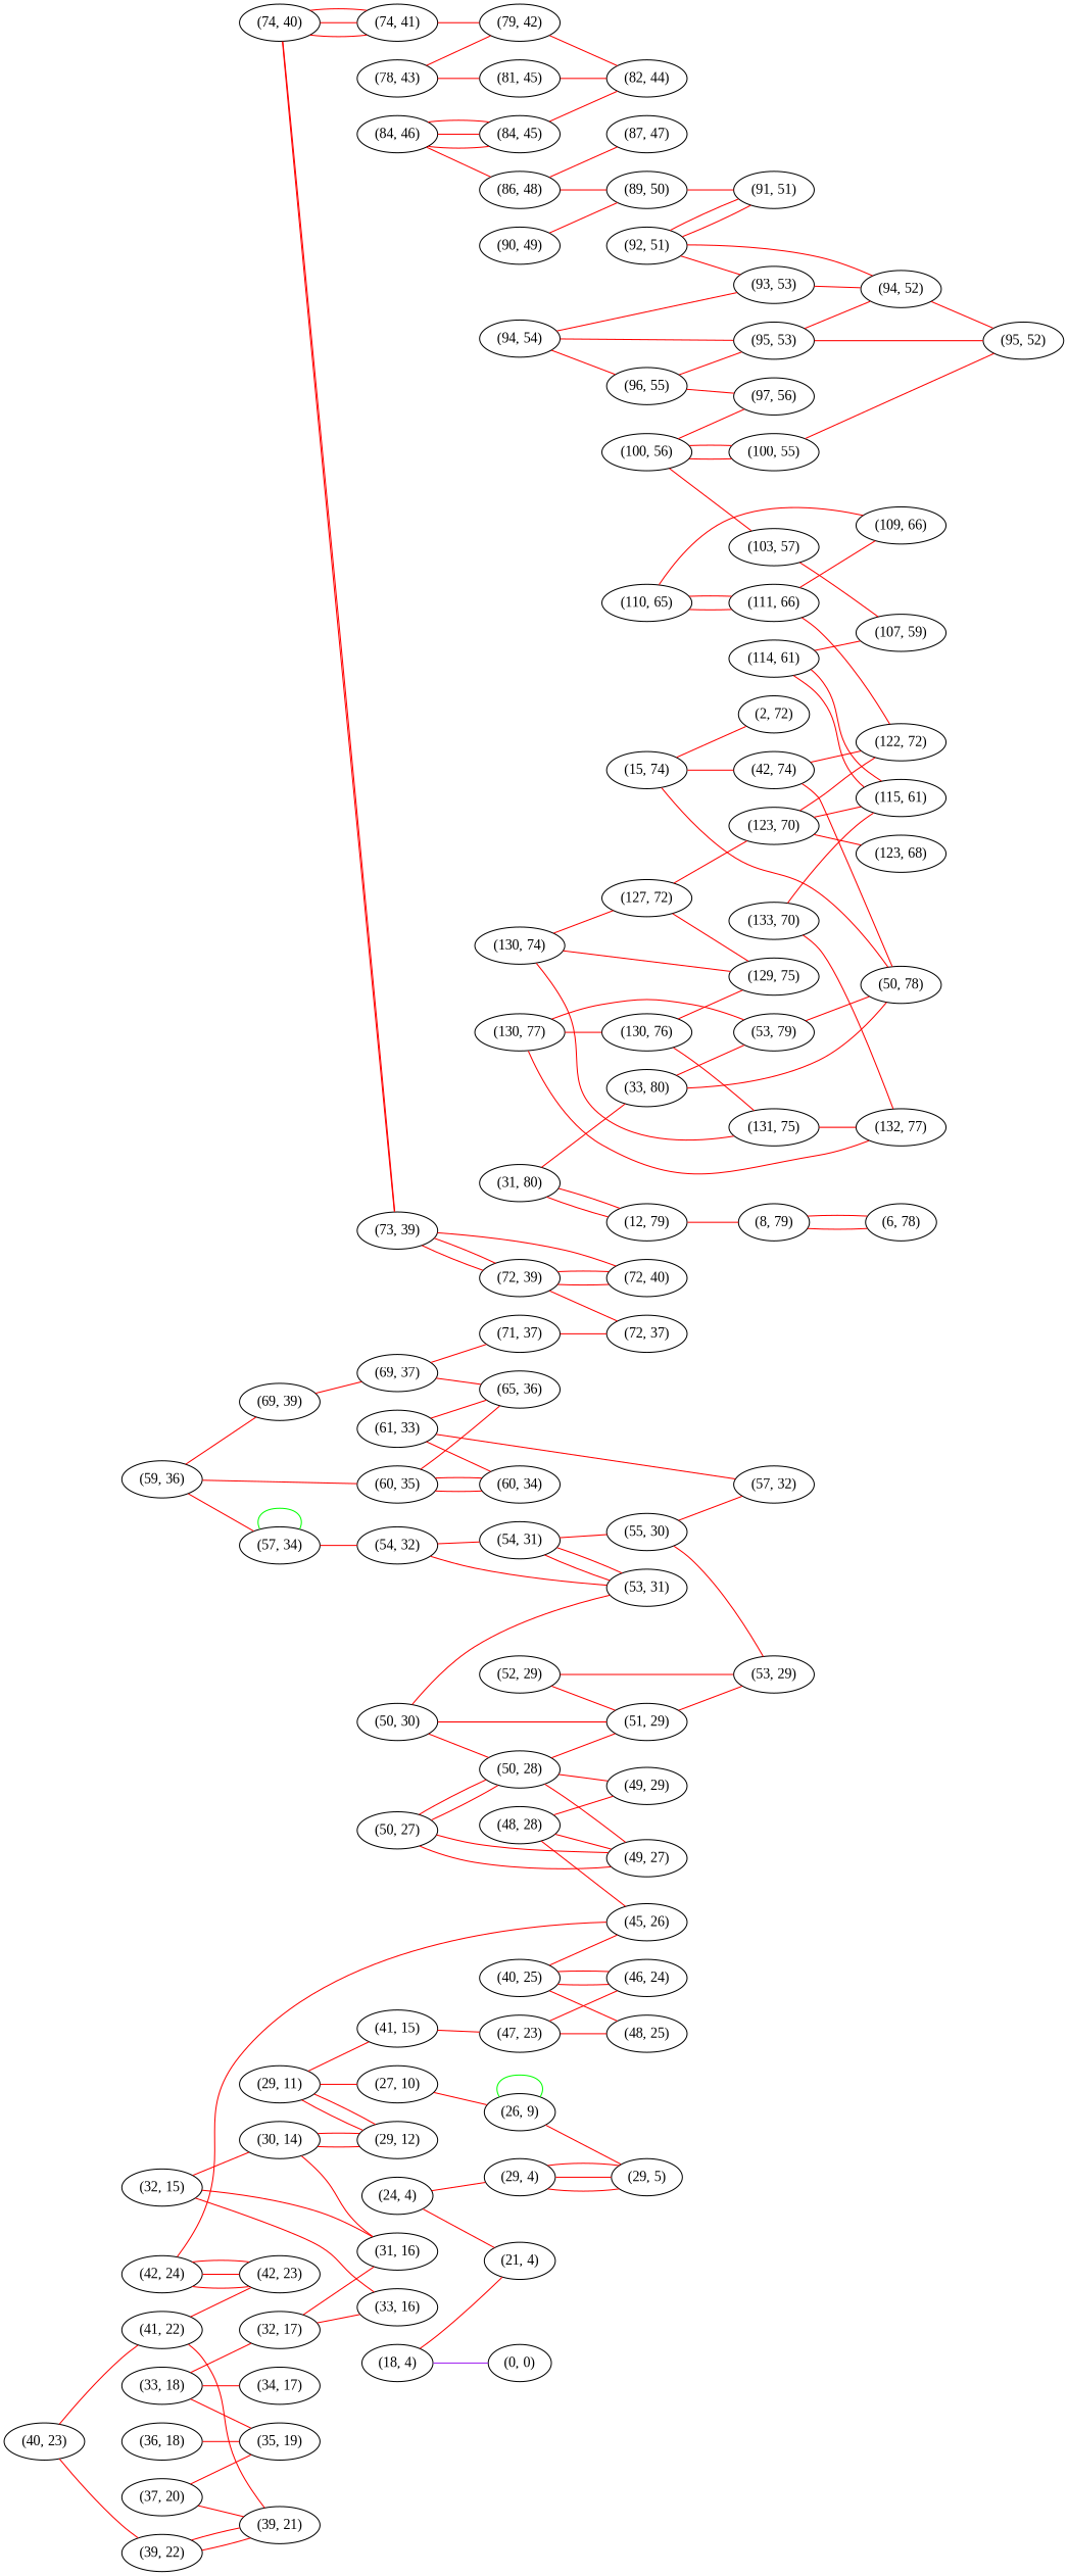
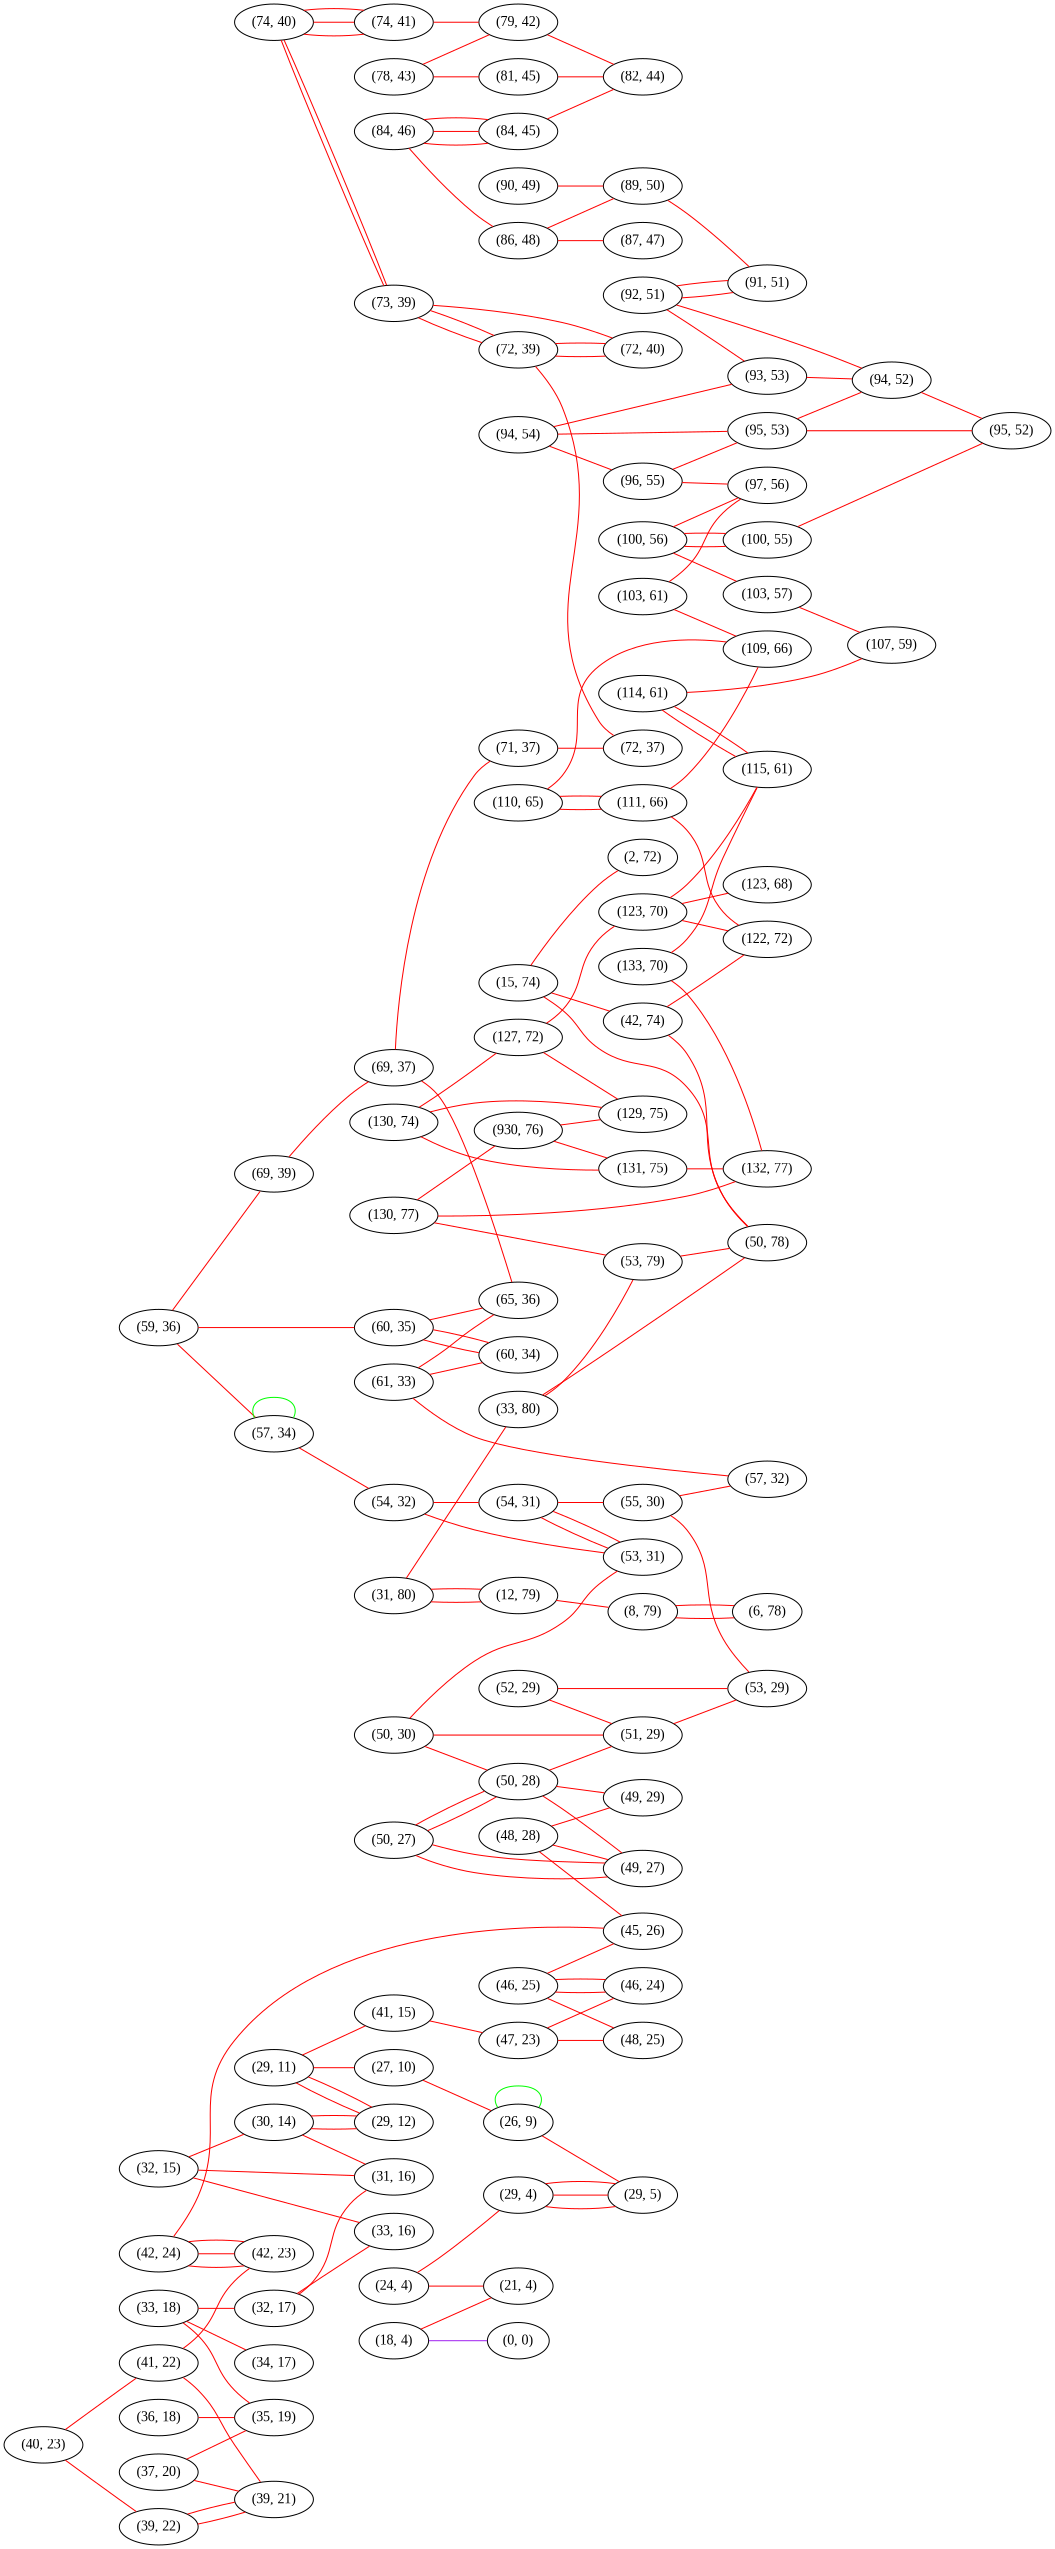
  graph {
    fontname="Liberation Serif"
    rankdir=LR
    node [fontname="Liberation Serif"]
    edge [color=red fontname="Liberation Serif" weight=1]
    "(74, 40)"
    "(74, 41)"
    "(73, 39)"
    "(79, 42)"
    "(72, 39)"
    "(72, 40)"
-   "(46, 25)" [label="(40, 25)"]
+   "(46, 25)"
    "(48, 25)"
    "(46, 24)"
    "(45, 26)"
    "(18, 4)"
    "(21, 4)"
    "(0, 0)"
    "(15, 74)"
    "(42, 74)"
    "(2, 72)"
    "(50, 78)"
    "(122, 72)"
    "(130, 74)"
    "(127, 72)"
    "(129, 75)"
    "(131, 75)"
    "(123, 70)"
    "(132, 77)"
    "(37, 20)"
    "(35, 19)"
    "(39, 21)"
    n28 [label="(69, 39)"]
    "(59, 36)"
    "(57, 34)"
    "(60, 35)"
    "(69, 37)"
    "(54, 32)"
    "(65, 36)"
    "(60, 34)"
    "(71, 37)"
    "(31, 80)"
    "(33, 80)"
    "(12, 79)"
    "(53, 79)"
    "(8, 79)"
    "(94, 54)"
    "(93, 53)"
    "(96, 55)"
    "(95, 53)"
    "(94, 52)"
    "(97, 56)"
    "(95, 52)"
    "(100, 56)"
    "(100, 55)"
    "(103, 57)"
    "(107, 59)"
    "(54, 31)"
    "(53, 31)"
    "(110, 65)"
    "(111, 66)"
    "(109, 66)"
+   "(103, 61)"
    "(84, 46)"
    "(86, 48)"
    "(84, 45)"
    "(87, 47)"
    "(89, 50)"
    "(82, 44)"
    "(92, 51)"
    "(91, 51)"
    "(115, 61)"
    "(123, 68)"
    "(32, 15)"
    "(30, 14)"
    "(31, 16)"
    "(33, 16)"
    "(29, 12)"
    "(133, 70)"
    "(50, 27)"
    "(50, 28)"
    "(49, 27)"
    "(51, 29)"
    "(49, 29)"
    "(29, 11)"
    "(41, 15)"
    "(27, 10)"
    "(47, 23)"
    "(26, 9)"
    "(24, 4)"
    "(29, 4)"
    "(29, 5)"
    "(55, 30)"
    "(53, 29)"
    "(78, 43)"
    "(81, 45)"
    "(33, 18)"
    "(32, 17)"
    "(34, 17)"
    "(72, 37)"
    "(6, 78)"
    "(40, 23)"
    "(41, 22)"
    "(39, 22)"
    "(42, 23)"
    "(36, 18)"
    "(130, 77)"
-   "(130, 76)"
+   "(130, 76)" [label="(930, 76)"]
    "(52, 29)"
    "(57, 32)"
    "(90, 49)"
    "(114, 61)"
    "(48, 28)"
    "(61, 33)"
    "(50, 30)"
    "(42, 24)"
    "(74, 40)" -- "(74, 41)"
    "(74, 40)" -- "(74, 41)"
    "(74, 40)" -- "(74, 41)"
    "(74, 40)" -- "(73, 39)"
    "(74, 40)" -- "(73, 39)"
    "(74, 41)" -- "(79, 42)"
    "(73, 39)" -- "(72, 39)"
    "(73, 39)" -- "(72, 39)"
    "(73, 39)" -- "(72, 40)"
    "(79, 42)" -- "(82, 44)"
    "(72, 39)" -- "(72, 40)"
    "(72, 39)" -- "(72, 40)"
    "(72, 39)" -- "(72, 37)"
    "(46, 25)" -- "(48, 25)"
    "(46, 25)" -- "(46, 24)"
    "(46, 25)" -- "(46, 24)"
    "(46, 25)" -- "(45, 26)"
    "(18, 4)" -- "(21, 4)"
    "(18, 4)" -- "(0, 0)" [color=purple weight=4]
    "(15, 74)" -- "(42, 74)"
    "(15, 74)" -- "(2, 72)"
    "(15, 74)" -- "(50, 78)"
    "(42, 74)" -- "(50, 78)"
    "(42, 74)" -- "(122, 72)"
    "(130, 74)" -- "(127, 72)"
    "(130, 74)" -- "(129, 75)"
    "(130, 74)" -- "(131, 75)"
    "(127, 72)" -- "(129, 75)"
    "(127, 72)" -- "(123, 70)"
    "(131, 75)" -- "(132, 77)"
    "(123, 70)" -- "(122, 72)"
    "(123, 70)" -- "(115, 61)"
    "(123, 70)" -- "(123, 68)"
    "(37, 20)" -- "(35, 19)"
    "(37, 20)" -- "(39, 21)"
    n28 -- "(69, 37)"
    "(59, 36)" -- n28
    "(59, 36)" -- "(57, 34)"
    "(59, 36)" -- "(60, 35)"
    "(57, 34)" -- "(57, 34)" [color=green weight=2]
    "(57, 34)" -- "(54, 32)"
    "(60, 35)" -- "(65, 36)"
    "(60, 35)" -- "(60, 34)"
    "(60, 35)" -- "(60, 34)"
    "(69, 37)" -- "(65, 36)"
    "(69, 37)" -- "(71, 37)"
    "(54, 32)" -- "(54, 31)"
    "(54, 32)" -- "(53, 31)"
    "(71, 37)" -- "(72, 37)"
    "(31, 80)" -- "(33, 80)"
    "(31, 80)" -- "(12, 79)"
    "(31, 80)" -- "(12, 79)"
    "(33, 80)" -- "(50, 78)"
    "(33, 80)" -- "(53, 79)"
    "(12, 79)" -- "(8, 79)"
    "(53, 79)" -- "(50, 78)"
    "(8, 79)" -- "(6, 78)"
    "(8, 79)" -- "(6, 78)"
    "(94, 54)" -- "(93, 53)"
    "(94, 54)" -- "(96, 55)"
    "(94, 54)" -- "(95, 53)"
    "(93, 53)" -- "(94, 52)"
    "(96, 55)" -- "(95, 53)"
    "(96, 55)" -- "(97, 56)"
    "(95, 53)" -- "(94, 52)"
    "(95, 53)" -- "(95, 52)"
    "(94, 52)" -- "(95, 52)"
    "(100, 56)" -- "(97, 56)"
    "(100, 56)" -- "(100, 55)"
    "(100, 56)" -- "(100, 55)"
    "(100, 56)" -- "(103, 57)"
    "(100, 55)" -- "(95, 52)"
    "(103, 57)" -- "(107, 59)"
    "(54, 31)" -- "(53, 31)"
    "(54, 31)" -- "(53, 31)"
    "(54, 31)" -- "(55, 30)"
    "(110, 65)" -- "(111, 66)"
    "(110, 65)" -- "(111, 66)"
    "(110, 65)" -- "(109, 66)"
    "(111, 66)" -- "(122, 72)"
    "(111, 66)" -- "(109, 66)"
+   "(103, 61)" -- "(97, 56)"
+   "(103, 61)" -- "(109, 66)"
    "(84, 46)" -- "(86, 48)"
    "(84, 46)" -- "(84, 45)"
    "(84, 46)" -- "(84, 45)"
    "(84, 46)" -- "(84, 45)"
    "(86, 48)" -- "(87, 47)"
    "(86, 48)" -- "(89, 50)"
    "(84, 45)" -- "(82, 44)"
    "(89, 50)" -- "(91, 51)"
    "(92, 51)" -- "(93, 53)"
    "(92, 51)" -- "(94, 52)"
    "(92, 51)" -- "(91, 51)"
    "(92, 51)" -- "(91, 51)"
    "(32, 15)" -- "(30, 14)"
    "(32, 15)" -- "(31, 16)"
    "(32, 15)" -- "(33, 16)"
    "(30, 14)" -- "(31, 16)"
    "(30, 14)" -- "(29, 12)"
    "(30, 14)" -- "(29, 12)"
    "(133, 70)" -- "(132, 77)"
    "(133, 70)" -- "(115, 61)"
    "(50, 27)" -- "(50, 28)"
    "(50, 27)" -- "(50, 28)"
    "(50, 27)" -- "(49, 27)"
    "(50, 27)" -- "(49, 27)"
    "(50, 28)" -- "(49, 27)"
    "(50, 28)" -- "(51, 29)"
    "(50, 28)" -- "(49, 29)"
    "(51, 29)" -- "(53, 29)"
    "(29, 11)" -- "(29, 12)"
    "(29, 11)" -- "(29, 12)"
    "(29, 11)" -- "(41, 15)"
    "(29, 11)" -- "(27, 10)"
    "(41, 15)" -- "(47, 23)"
    "(27, 10)" -- "(26, 9)"
    "(47, 23)" -- "(48, 25)"
    "(47, 23)" -- "(46, 24)"
    "(26, 9)" -- "(26, 9)" [color=green weight=2]
    "(26, 9)" -- "(29, 5)"
    "(24, 4)" -- "(21, 4)"
    "(24, 4)" -- "(29, 4)"
    "(29, 4)" -- "(29, 5)"
    "(29, 4)" -- "(29, 5)"
    "(29, 4)" -- "(29, 5)"
    "(55, 30)" -- "(53, 29)"
    "(55, 30)" -- "(57, 32)"
    "(78, 43)" -- "(79, 42)"
    "(78, 43)" -- "(81, 45)"
    "(81, 45)" -- "(82, 44)"
    "(33, 18)" -- "(35, 19)"
    "(33, 18)" -- "(32, 17)"
    "(33, 18)" -- "(34, 17)"
    "(32, 17)" -- "(31, 16)"
    "(32, 17)" -- "(33, 16)"
    "(40, 23)" -- "(41, 22)"
    "(40, 23)" -- "(39, 22)"
    "(41, 22)" -- "(39, 21)"
    "(41, 22)" -- "(42, 23)"
    "(39, 22)" -- "(39, 21)"
    "(39, 22)" -- "(39, 21)"
    "(36, 18)" -- "(35, 19)"
    "(130, 77)" -- "(132, 77)"
    "(130, 77)" -- "(53, 79)"
    "(130, 77)" -- "(130, 76)"
    "(130, 76)" -- "(129, 75)"
    "(130, 76)" -- "(131, 75)"
    "(52, 29)" -- "(51, 29)"
    "(52, 29)" -- "(53, 29)"
    "(90, 49)" -- "(89, 50)"
    "(114, 61)" -- "(107, 59)"
    "(114, 61)" -- "(115, 61)"
    "(114, 61)" -- "(115, 61)"
    "(48, 28)" -- "(45, 26)"
    "(48, 28)" -- "(49, 27)"
    "(48, 28)" -- "(49, 29)"
    "(61, 33)" -- "(65, 36)"
    "(61, 33)" -- "(60, 34)"
    "(61, 33)" -- "(57, 32)"
    "(50, 30)" -- "(53, 31)"
    "(50, 30)" -- "(50, 28)"
    "(50, 30)" -- "(51, 29)"
    "(42, 24)" -- "(45, 26)"
    "(42, 24)" -- "(42, 23)"
    "(42, 24)" -- "(42, 23)"
    "(42, 24)" -- "(42, 23)"
  }
